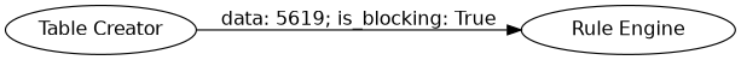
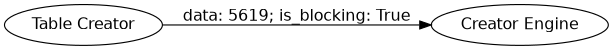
  digraph {
    rankdir=LR
    fontname="DejaVu Sans"
    node [fontname="DejaVu Sans"]
-   n1 [label="Rule Engine"]
+   n1 [label="Creator Engine"]
    n2 [label="Table Creator"]
    n2 -> n1 [label="data: 5619; is_blocking: True" fontname="DejaVu Sans"]
  }
